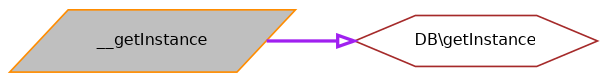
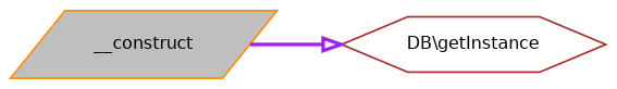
  digraph {
    rankdir=LR
    node [fontname=Helvetica fontsize=10 style=filled]
-   n1 [color=darkorange fillcolor=grey75 fontcolor=black height=0.2 label=__getInstance shape=parallelogram width=0.4]
+   n1 [color=darkorange fillcolor=grey75 fontcolor=black height=0.2 label=__construct shape=parallelogram width=0.4]
    n2 [color=brown fillcolor=white height=0.2 label="DB\\getInstance" shape=hexagon width=0.4]
    n1 -> n2 [color=purple fontname=Helvetica fontsize=10 labelfontname=Helvetica labelfontsize=10 style=bold arrowhead=onormal]
  }
